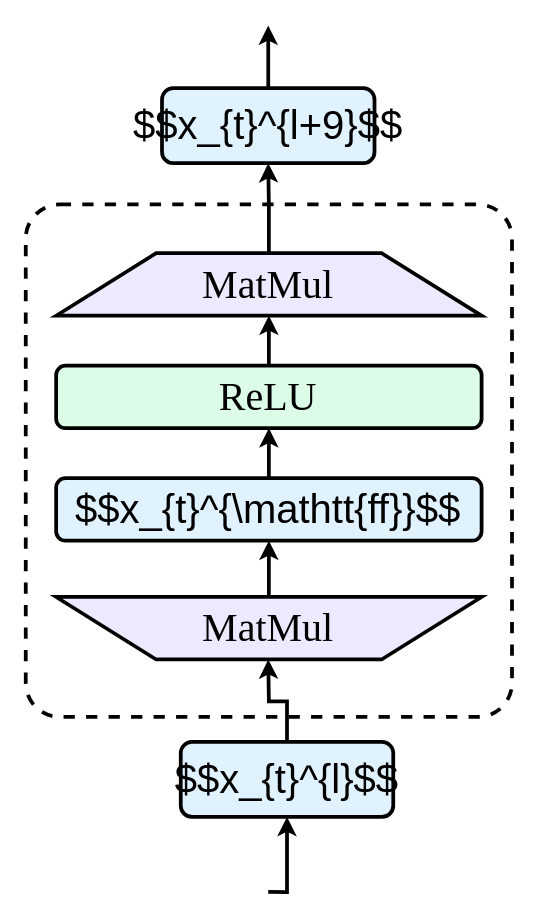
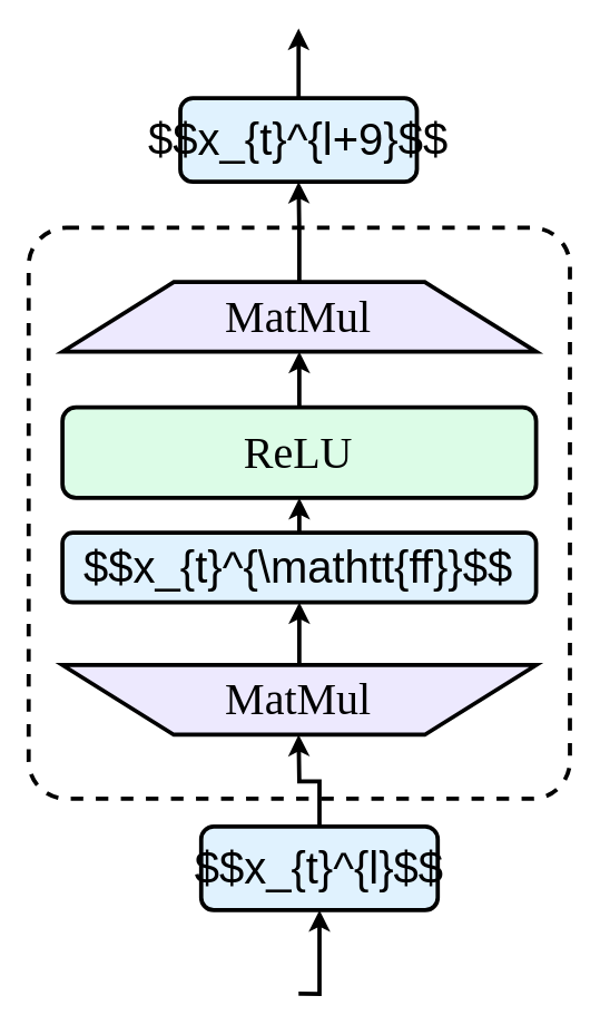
  <mxCell id="0" />
  <mxCell id="1" parent="0" />
  <mxCell id="2" style="edgeStyle=orthogonalEdgeStyle;rounded=0;orthogonalLoop=1;jettySize=auto;html=1;exitX=0.5;exitY=0;exitDx=0;exitDy=0;entryX=0.5;entryY=1;entryDx=0;entryDy=0;strokeWidth=3;" parent="1" edge="1"><mxGeometry relative="1" as="geometry"><mxPoint x="346" y="376" as="sourcePoint" /></mxGeometry></mxCell>
  <mxCell id="3" style="edgeStyle=orthogonalEdgeStyle;rounded=0;orthogonalLoop=1;jettySize=auto;html=1;exitX=0.5;exitY=1;exitDx=0;exitDy=0;startArrow=classic;startFill=1;endArrow=none;endFill=0;strokeWidth=3;" edge="1" parent="1"><mxGeometry relative="1" as="geometry"><mxPoint x="214" y="70" as="targetPoint" /><mxPoint x="214" y="20" as="sourcePoint" /><Array as="points"><mxPoint x="214" y="70" /></Array></mxGeometry></mxCell>
  <mxCell id="4" value="$$x_{t}^{l}$$" style="rounded=1;whiteSpace=wrap;html=1;strokeWidth=3;fillColor=#e0f2fe;fontSize=32;" parent="1" vertex="1"><mxGeometry x="144" y="593.08" width="170" height="60" as="geometry" /></mxCell>
  <mxCell id="5" value="" style="edgeStyle=orthogonalEdgeStyle;rounded=0;orthogonalLoop=1;jettySize=auto;html=1;exitX=0.5;exitY=0;exitDx=0;exitDy=0;strokeWidth=3;fontSize=32;labelBackgroundColor=default;spacing=-7;" parent="1" source="4" edge="1"><mxGeometry x="-0.002" relative="1" as="geometry"><mxPoint as="offset" /><mxPoint x="214" y="527.08" as="targetPoint" /></mxGeometry></mxCell>
  <mxCell id="6" style="edgeStyle=orthogonalEdgeStyle;rounded=0;orthogonalLoop=1;jettySize=auto;html=1;exitX=0.5;exitY=1;exitDx=0;exitDy=0;startArrow=classic;startFill=1;endArrow=none;endFill=0;strokeWidth=3;" parent="1" source="4" edge="1"><mxGeometry relative="1" as="geometry"><mxPoint x="214" y="713.08" as="targetPoint" /><mxPoint x="179" y="604.08" as="sourcePoint" /><Array as="points"><mxPoint x="214" y="713.08" /></Array></mxGeometry></mxCell>
  <mxCell id="7" value="$$x_{t}^{l+9}$$" style="rounded=1;whiteSpace=wrap;html=1;strokeWidth=3;fillColor=#e0f2fe;fontSize=32;" vertex="1" parent="1"><mxGeometry x="129" y="70.08" width="170" height="60" as="geometry" /></mxCell>
  <mxCell id="8" value="" style="edgeStyle=orthogonalEdgeStyle;rounded=0;orthogonalLoop=1;jettySize=auto;html=1;exitX=0.5;exitY=0;exitDx=0;exitDy=0;strokeWidth=3;fontSize=32;labelBackgroundColor=default;spacing=-7;entryX=0.5;entryY=1;entryDx=0;entryDy=0;" edge="1" parent="1" source="14" target="7"><mxGeometry x="-0.002" relative="1" as="geometry"><mxPoint as="offset" /><mxPoint x="213" y="202.08" as="sourcePoint" /><mxPoint x="213" y="133.08" as="targetPoint" /></mxGeometry></mxCell>
  <mxCell id="9" value="" style="group;verticalAlign=middle;" vertex="1" connectable="0" parent="1"><mxGeometry x="20" y="163.08" width="389" height="410" as="geometry" /></mxCell>
  <mxCell id="10" value="" style="rounded=1;whiteSpace=wrap;html=1;dashed=1;strokeWidth=3;fillColor=none;labelPosition=center;verticalLabelPosition=top;align=right;verticalAlign=bottom;arcSize=7;" vertex="1" parent="9"><mxGeometry width="389" height="410" as="geometry" /></mxCell>
- <mxCell id="11" value="&lt;font&gt;ReLU&lt;/font&gt;" style="rounded=1;whiteSpace=wrap;html=1;strokeWidth=3;fillColor=#dcfce7;fontSize=32;fontFamily=Tahoma;" parent="9" vertex="1"><mxGeometry x="24.312" y="129" width="340.375" height="50" as="geometry" /></mxCell>
+ <mxCell id="11" value="&lt;font&gt;ReLU&lt;/font&gt;" style="rounded=1;whiteSpace=wrap;html=1;strokeWidth=3;fillColor=#dcfce7;fontSize=32;fontFamily=Tahoma;" parent="9" vertex="1"><mxGeometry x="24.312" y="129" width="340.375" height="65" as="geometry" /></mxCell>
  <mxCell id="12" value="$$x_{t}^{\mathtt{ff}}$$" style="rounded=1;whiteSpace=wrap;html=1;strokeWidth=3;fillColor=#e0f2fe;fontSize=32;" vertex="1" parent="9"><mxGeometry x="24.312" y="219" width="340.375" height="50" as="geometry" /></mxCell>
  <mxCell id="13" value="" style="edgeStyle=orthogonalEdgeStyle;rounded=0;orthogonalLoop=1;jettySize=auto;html=1;exitX=0.5;exitY=0;exitDx=0;exitDy=0;strokeWidth=3;fontSize=32;labelBackgroundColor=default;spacing=-7;entryX=0.5;entryY=1;entryDx=0;entryDy=0;" edge="1" parent="9" source="16" target="12"><mxGeometry x="-0.002" relative="1" as="geometry"><mxPoint as="offset" /><mxPoint x="194.5" y="314" as="sourcePoint" /><mxPoint x="194.5" y="280" as="targetPoint" /></mxGeometry></mxCell>
  <mxCell id="14" value="MatMul" style="shape=trapezoid;perimeter=trapezoidPerimeter;whiteSpace=wrap;html=1;fixedSize=1;size=80;strokeWidth=3;fillColor=#ede9fe;fontSize=32;fontFamily=Tahoma;" vertex="1" parent="9"><mxGeometry x="24.312" y="39" width="340.375" height="50" as="geometry" /></mxCell>
  <mxCell id="15" value="" style="shape=trapezoid;perimeter=trapezoidPerimeter;whiteSpace=wrap;html=1;fixedSize=1;size=80;strokeWidth=3;fillColor=#ede9fe;fontSize=32;fontFamily=Tahoma;rotation=-180;" vertex="1" parent="9"><mxGeometry x="24.312" y="314" width="340.375" height="50" as="geometry" /></mxCell>
  <mxCell id="16" value="&lt;font&gt;MatMul&lt;/font&gt;" style="rounded=1;whiteSpace=wrap;html=1;strokeWidth=3;fillColor=none;fontSize=32;fontFamily=Tahoma;strokeColor=none;" vertex="1" parent="9"><mxGeometry x="24.312" y="314" width="340.375" height="50" as="geometry" /></mxCell>
  <mxCell id="17" value="" style="edgeStyle=orthogonalEdgeStyle;rounded=0;orthogonalLoop=1;jettySize=auto;html=1;exitX=0.5;exitY=0;exitDx=0;exitDy=0;strokeWidth=3;fontSize=32;labelBackgroundColor=default;spacing=-7;entryX=0.5;entryY=1;entryDx=0;entryDy=0;" edge="1" parent="9" source="12" target="11"><mxGeometry x="-0.002" relative="1" as="geometry"><mxPoint as="offset" /><mxPoint x="204.225" y="323" as="sourcePoint" /><mxPoint x="194.5" y="180" as="targetPoint" /></mxGeometry></mxCell>
  <mxCell id="18" value="" style="edgeStyle=orthogonalEdgeStyle;rounded=0;orthogonalLoop=1;jettySize=auto;html=1;exitX=0.5;exitY=0;exitDx=0;exitDy=0;strokeWidth=3;fontSize=32;labelBackgroundColor=default;spacing=-7;entryX=0.5;entryY=1;entryDx=0;entryDy=0;" edge="1" parent="9" source="11" target="14"><mxGeometry x="-0.002" relative="1" as="geometry"><mxPoint as="offset" /><mxPoint x="193.528" y="130" as="sourcePoint" /><mxPoint x="193.528" y="89" as="targetPoint" /></mxGeometry></mxCell>
